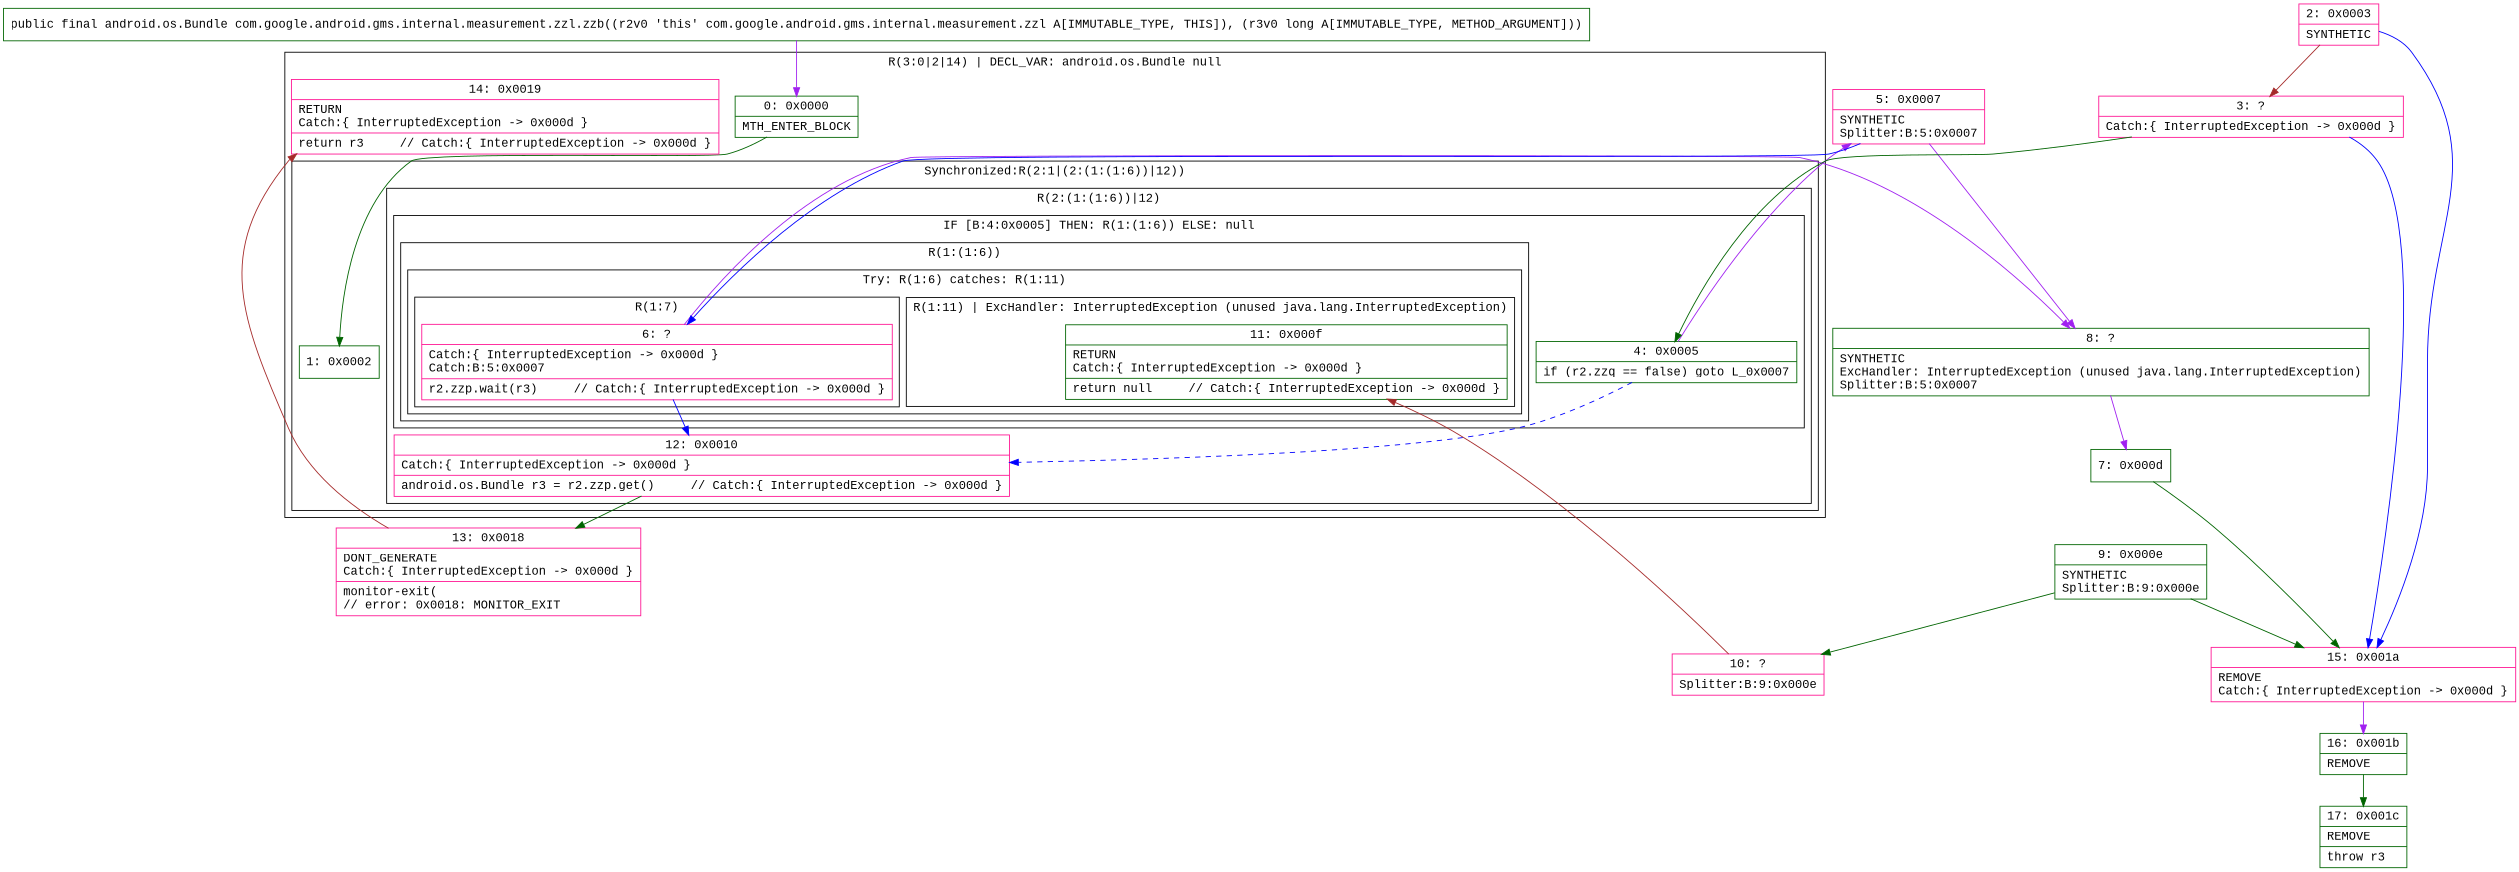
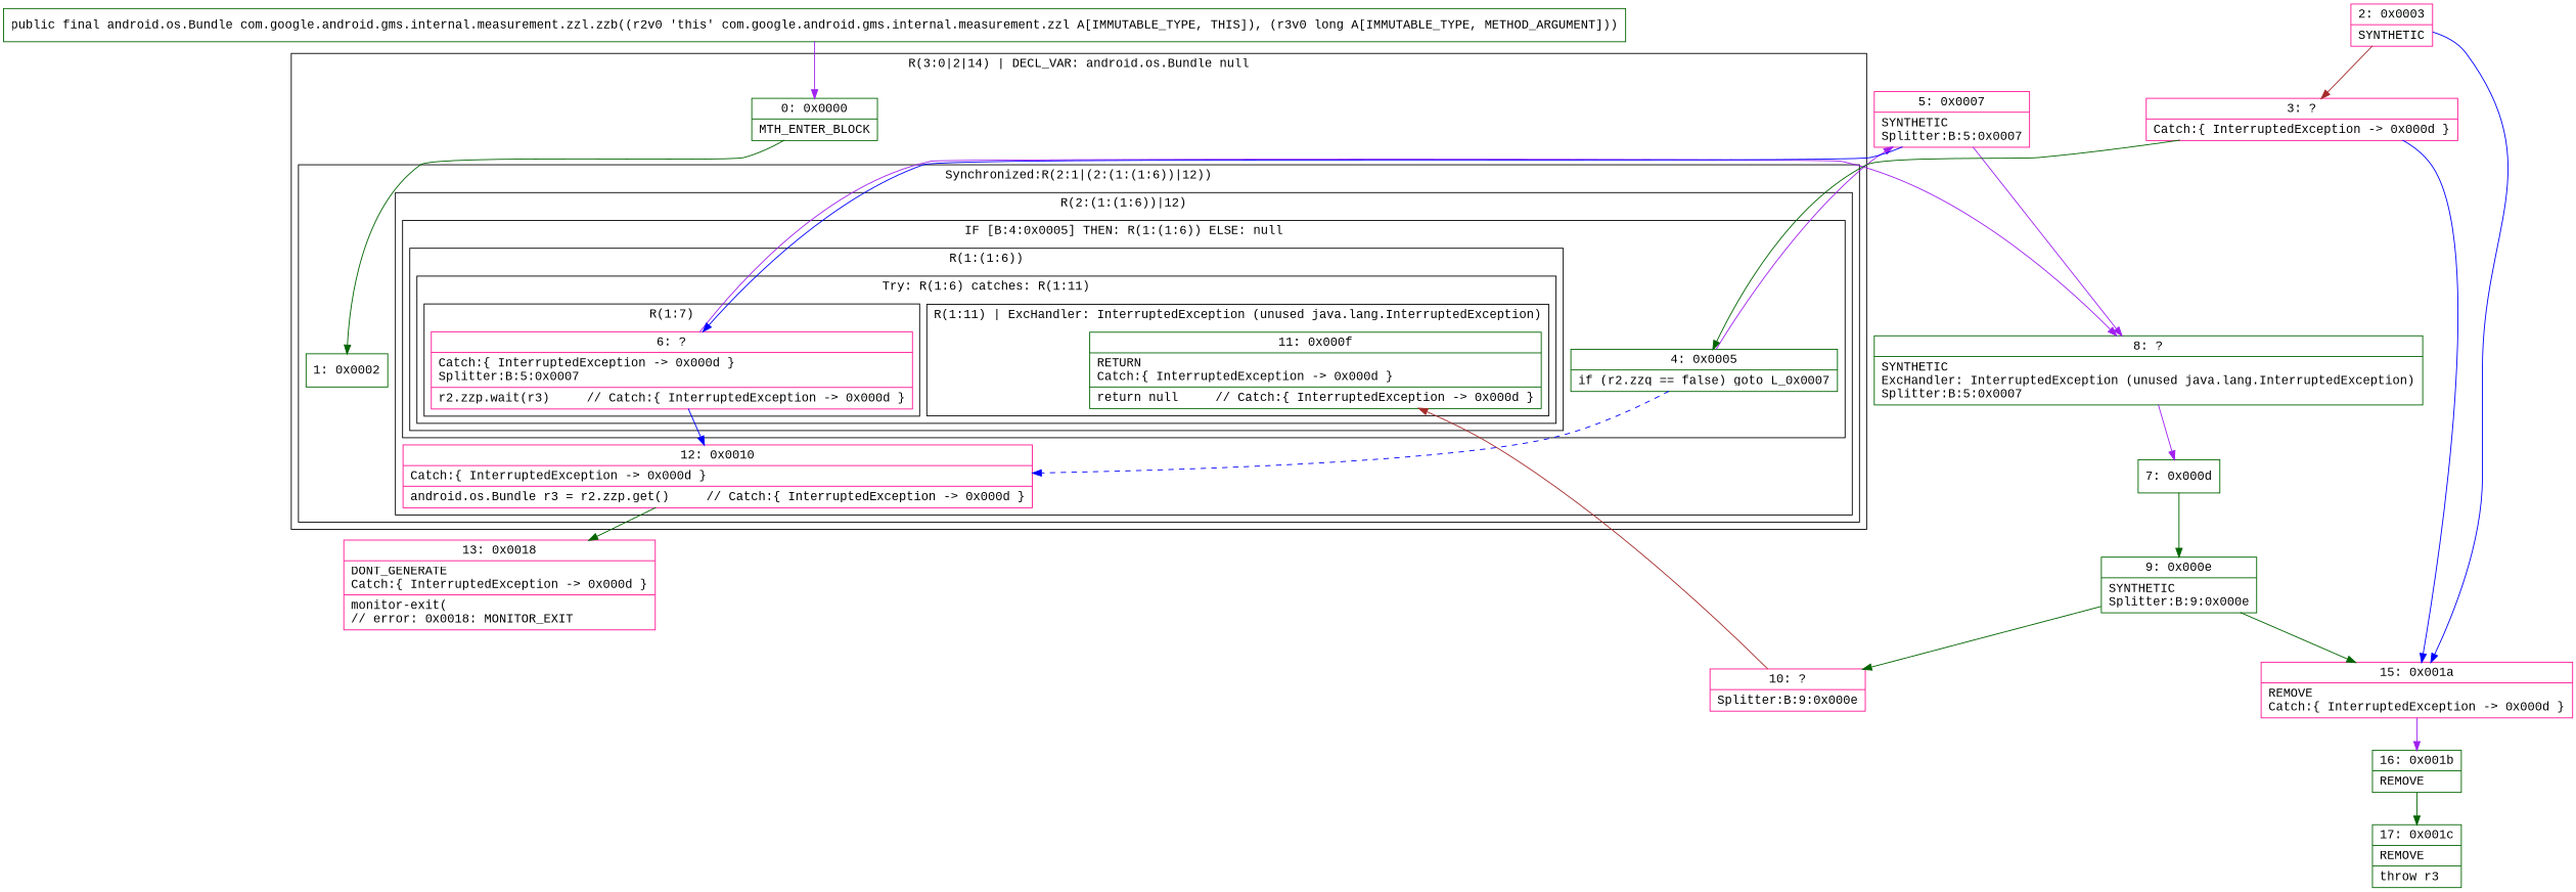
  digraph {
    fontname="Liberation Mono"
    node [color=darkgreen fontname="Liberation Mono" shape=record]
    edge [color=darkgreen fontname="Liberation Mono"]
-   n1 [color=deeppink label="{6\:\ ?|Catch:\{ InterruptedException \-\> 0x000d \}\lCatch:B:5:0x0007\l|r2.zzp.wait(r3)     \/\/ Catch:\{ InterruptedException \-\> 0x000d \}\l}"]
+   n1 [color=deeppink label="{6\:\ ?|Catch:\{ InterruptedException \-\> 0x000d \}\lSplitter:B:5:0x0007\l|r2.zzp.wait(r3)     \/\/ Catch:\{ InterruptedException \-\> 0x000d \}\l}"]
    n2 [label="{11\:\ 0x000f|RETURN\lCatch:\{ InterruptedException \-\> 0x000d \}\l|return null     \/\/ Catch:\{ InterruptedException \-\> 0x000d \}\l}"]
    n3 [label="{4\:\ 0x0005|if (r2.zzq == false) goto L_0x0007\l}"]
    n4 [color=deeppink label="{12\:\ 0x0010|Catch:\{ InterruptedException \-\> 0x000d \}\l|android.os.Bundle r3 = r2.zzp.get()     \/\/ Catch:\{ InterruptedException \-\> 0x000d \}\l}"]
    n5 [label="{1\:\ 0x0002}"]
    n6 [label="{0\:\ 0x0000|MTH_ENTER_BLOCK\l}"]
-   n7 [color=deeppink label="{14\:\ 0x0019|RETURN\lCatch:\{ InterruptedException \-\> 0x000d \}\l|return r3     \/\/ Catch:\{ InterruptedException \-\> 0x000d \}\l}"]
    n8 [label="{8\:\ ?|SYNTHETIC\lExcHandler: InterruptedException (unused java.lang.InterruptedException)\lSplitter:B:5:0x0007\l}"]
    n9 [color=deeppink label="{5\:\ 0x0007|SYNTHETIC\lSplitter:B:5:0x0007\l}"]
    n10 [color=deeppink label="{13\:\ 0x0018|DONT_GENERATE\lCatch:\{ InterruptedException \-\> 0x000d \}\l|monitor\-exit(\l\/\/ error: 0x0018: MONITOR_EXIT  \l}"]
    n11 [color=deeppink label="{2\:\ 0x0003|SYNTHETIC\l}"]
    n12 [color=deeppink label="{3\:\ ?|Catch:\{ InterruptedException \-\> 0x000d \}\l}"]
    n13 [color=deeppink label="{15\:\ 0x001a|REMOVE\lCatch:\{ InterruptedException \-\> 0x000d \}\l}"]
    n14 [label="{7\:\ 0x000d}"]
    n15 [label="{16\:\ 0x001b|REMOVE\l}"]
    n16 [label="{9\:\ 0x000e|SYNTHETIC\lSplitter:B:9:0x000e\l}"]
    n17 [color=deeppink label="{10\:\ ?|Splitter:B:9:0x000e\l}"]
    n18 [label="{17\:\ 0x001c|REMOVE\l|throw r3\l}"]
    n19 [label="{public final android.os.Bundle com.google.android.gms.internal.measurement.zzl.zzb((r2v0 'this' com.google.android.gms.internal.measurement.zzl A[IMMUTABLE_TYPE, THIS]), (r3v0 long A[IMMUTABLE_TYPE, METHOD_ARGUMENT])) }"]
    subgraph cluster_1 {
      label="R(3:0|2|14) | DECL_VAR: android.os.Bundle null\l"
      n6
-     n7
      subgraph cluster_2 {
        label="Synchronized:R(2:1|(2:(1:(1:6))|12))"
        n5
        subgraph cluster_3 {
          label="R(2:(1:(1:6))|12)"
          n4
          subgraph cluster_4 {
            label="IF [B:4:0x0005] THEN: R(1:(1:6)) ELSE: null"
            n3
            subgraph cluster_5 {
              label="R(1:(1:6))"
              subgraph cluster_6 {
                label="Try: R(1:6) catches: R(1:11)"
                subgraph cluster_7 {
                  label="R(1:7)"
                  n1
                }
                subgraph cluster_8 {
                  label="R(1:11) | ExcHandler: InterruptedException (unused java.lang.InterruptedException)\l"
                  n2
                }
              }
            }
          }
        }
      }
    }
    subgraph cluster_9 {
      label="R(1:11) | ExcHandler: InterruptedException (unused java.lang.InterruptedException)\l"
    }
    n1 -> n4 [color=blue]
    n1 -> n8 [color=purple]
    n3 -> n4 [color=blue style=dashed]
    n3 -> n9 [color=purple]
    n4 -> n10
    n6 -> n5
    n8 -> n14 [color=purple]
    n9 -> n1 [color=blue]
    n9 -> n8 [color=purple]
-   n10 -> n7 [color=brown]
    n11 -> n12 [color=brown]
    n11 -> n13 [color=blue]
    n12 -> n3
    n12 -> n13 [color=blue]
    n13 -> n15 [color=purple]
-   n14 -> n13
+   n14 -> n16
    n15 -> n18
    n16 -> n13
    n16 -> n17
    n17 -> n2 [color=brown]
    n19 -> n6 [color=purple]
  }
